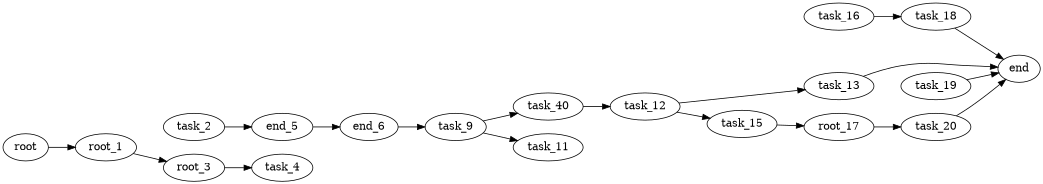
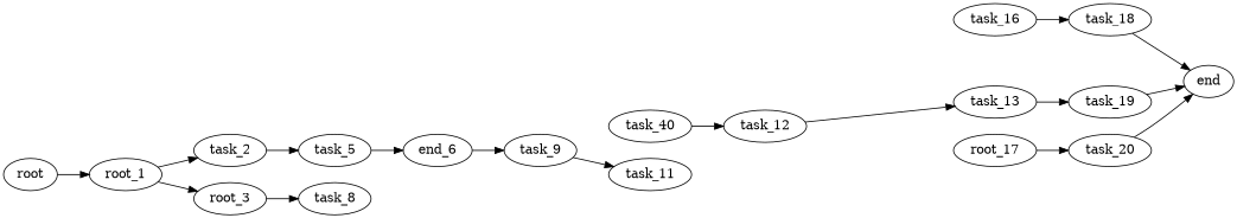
  digraph {
    rankdir=LR
    n1 [label=root_1]
    root
    task_2
    n4 [label=root_3]
-   task_5 [label=end_5]
-   task_4
+   task_5
+   task_4 [label=task_8]
    n7 [label=end_6]
    task_9
    n9 [label=task_40]
    task_11
    task_12
    task_13
-   task_15
    end
    n15 [label=root_17]
    task_16
    task_18
    task_20
    task_19
+   n1 -> task_2
    n1 -> n4
    root -> n1
    task_2 -> task_5
    n4 -> task_4
    task_5 -> n7
    n7 -> task_9
-   task_9 -> n9
    task_9 -> task_11
    n9 -> task_12
    task_12 -> task_13
-   task_12 -> task_15
-   task_13 -> end
-   task_15 -> n15
+   task_13 -> task_19
    n15 -> task_20
    task_16 -> task_18
    task_18 -> end
    task_20 -> end
    task_19 -> end
  }
